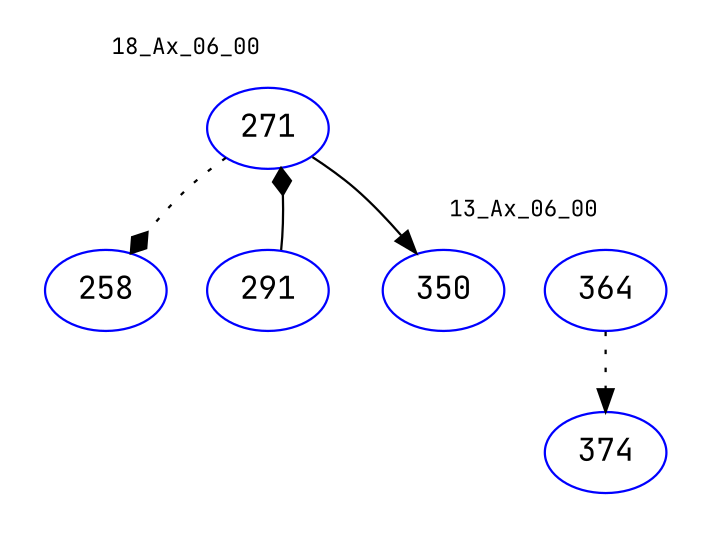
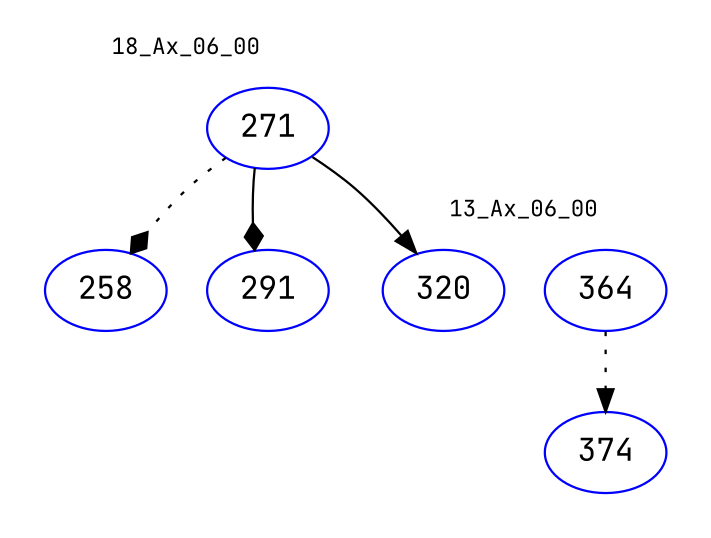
  digraph {
    fontname="JetBrains Mono"
    node [color=blue fontname="JetBrains Mono"]
    edge [arrowhead=normal color=black fontname="JetBrains Mono" style=dotted]
    n1 [label=364]
-   n2 [label=350]
+   n2 [label=320]
    n3 [label=374]
    n4 [label=271]
    n5 [label=258]
    n6 [label=291]
    subgraph cluster_1 {
      color=white
      fontsize=10
      label="13_Ax_06_00"
      n1
      n2
      n3
    }
    subgraph cluster_2 {
      color=white
      fontsize=10
      label="18_Ax_06_00"
      n4
      n5
      n6
    }
    n1 -> n3
    n4 -> n2 [style=solid]
    n4 -> n5 [arrowhead=diamond]
-   n6 -> n4 [arrowhead=diamond style=solid]
+   n4 -> n6 [arrowhead=diamond style=solid]
  }
